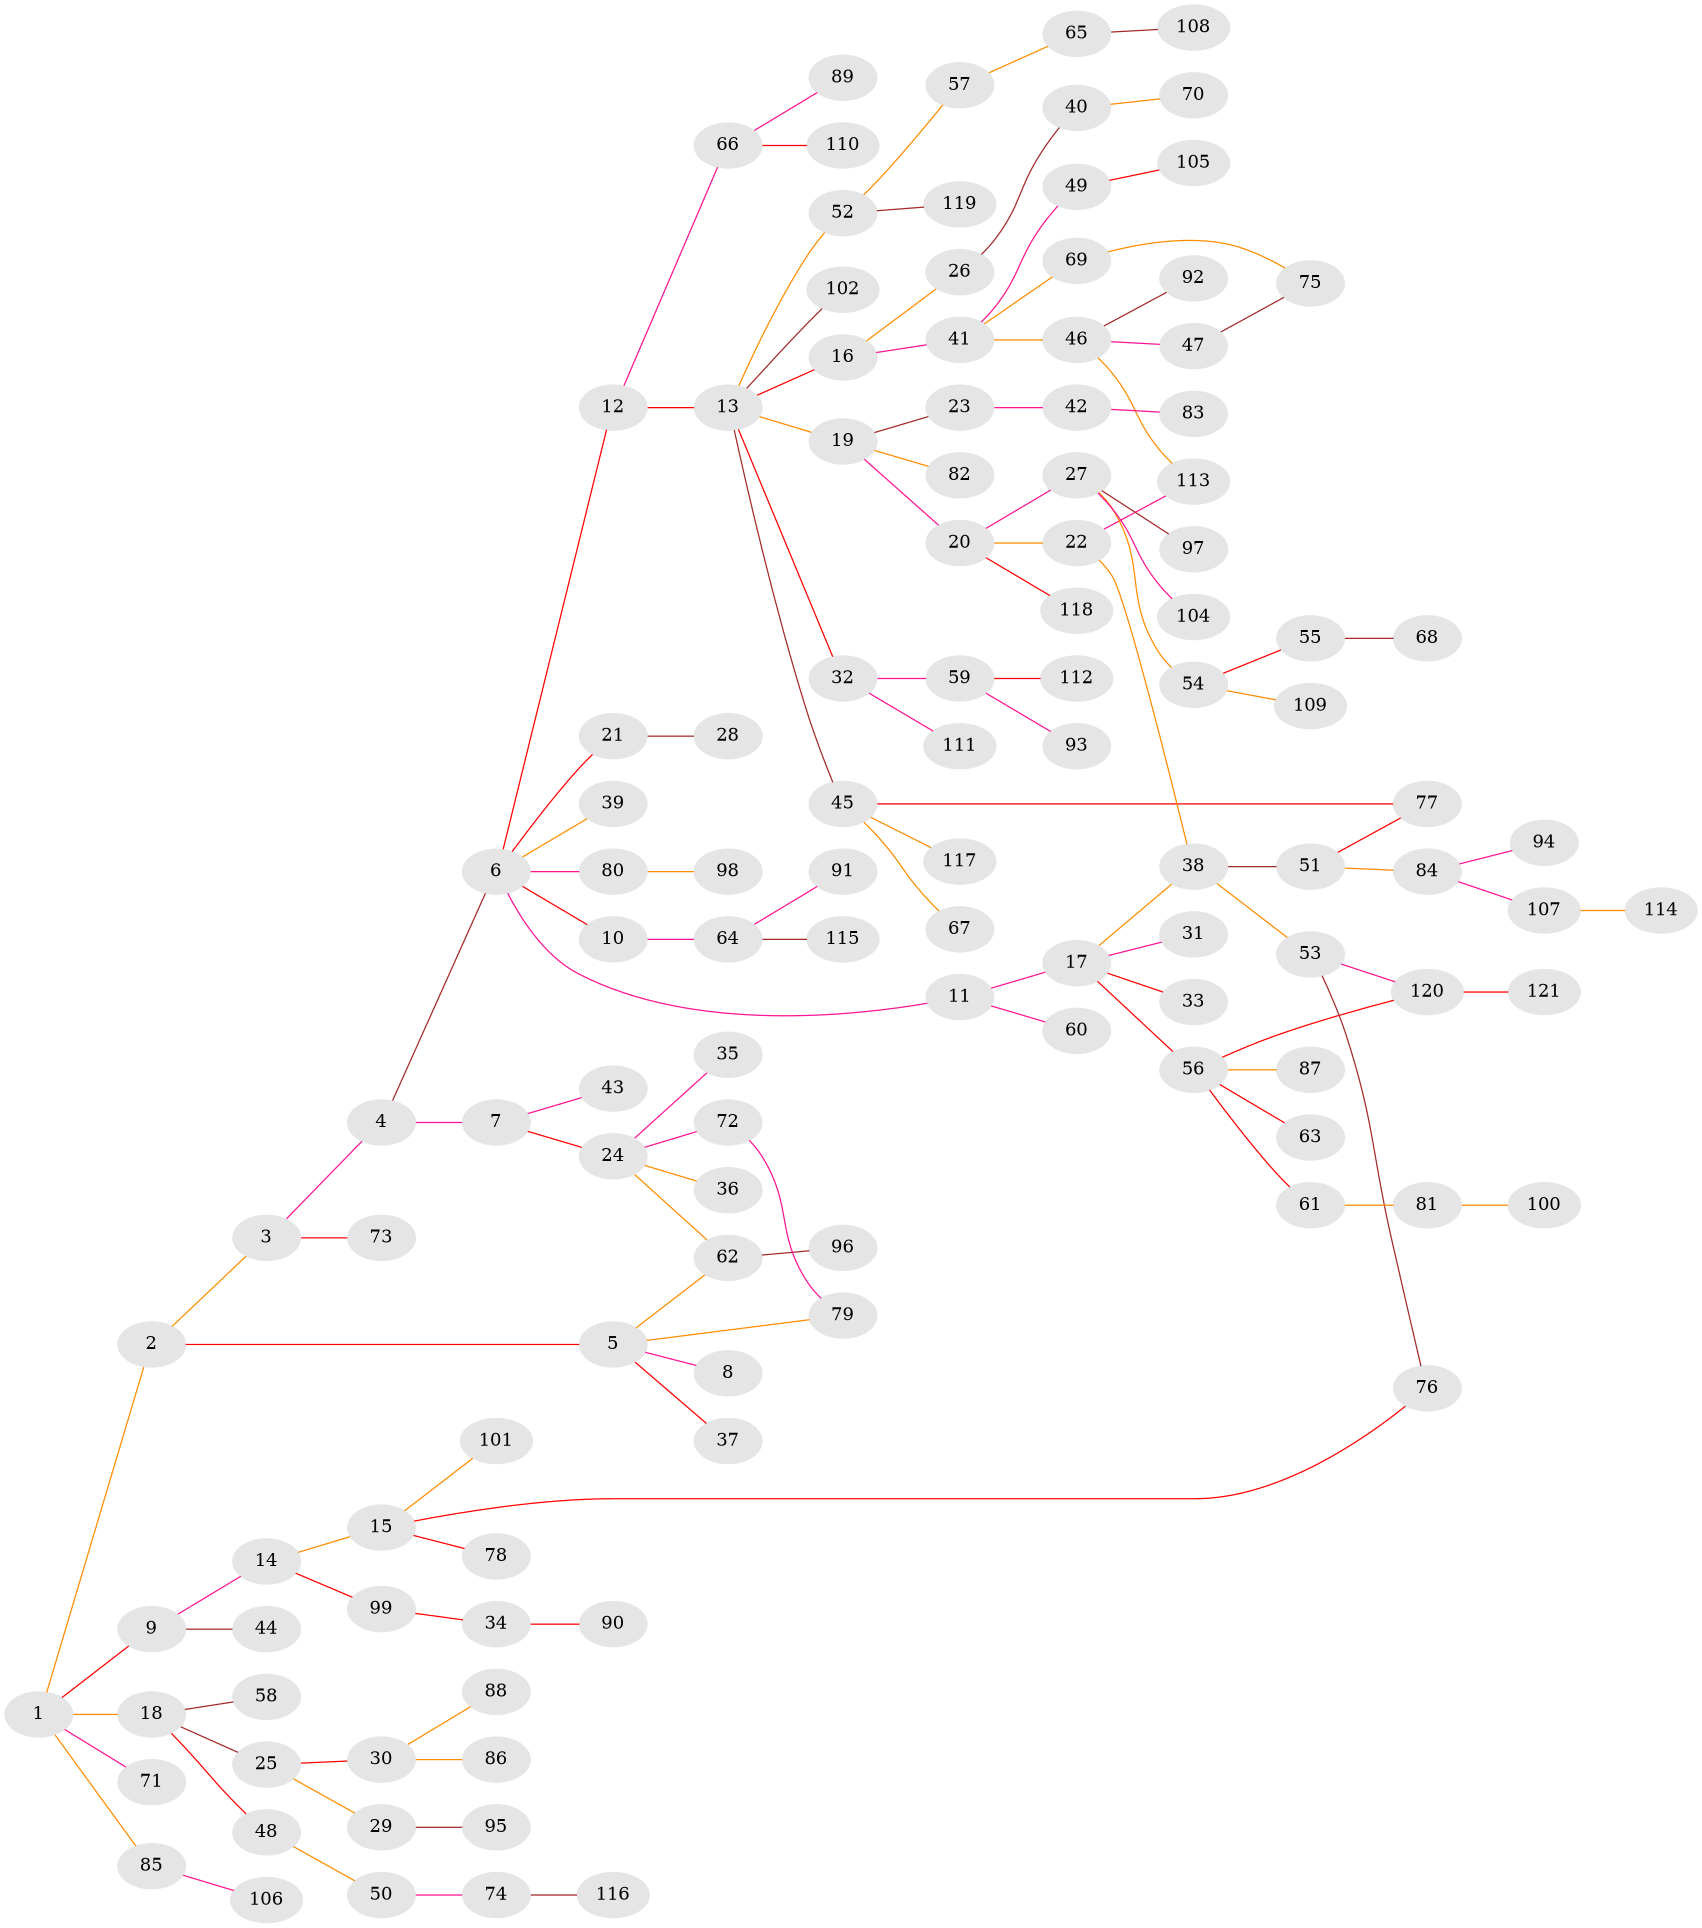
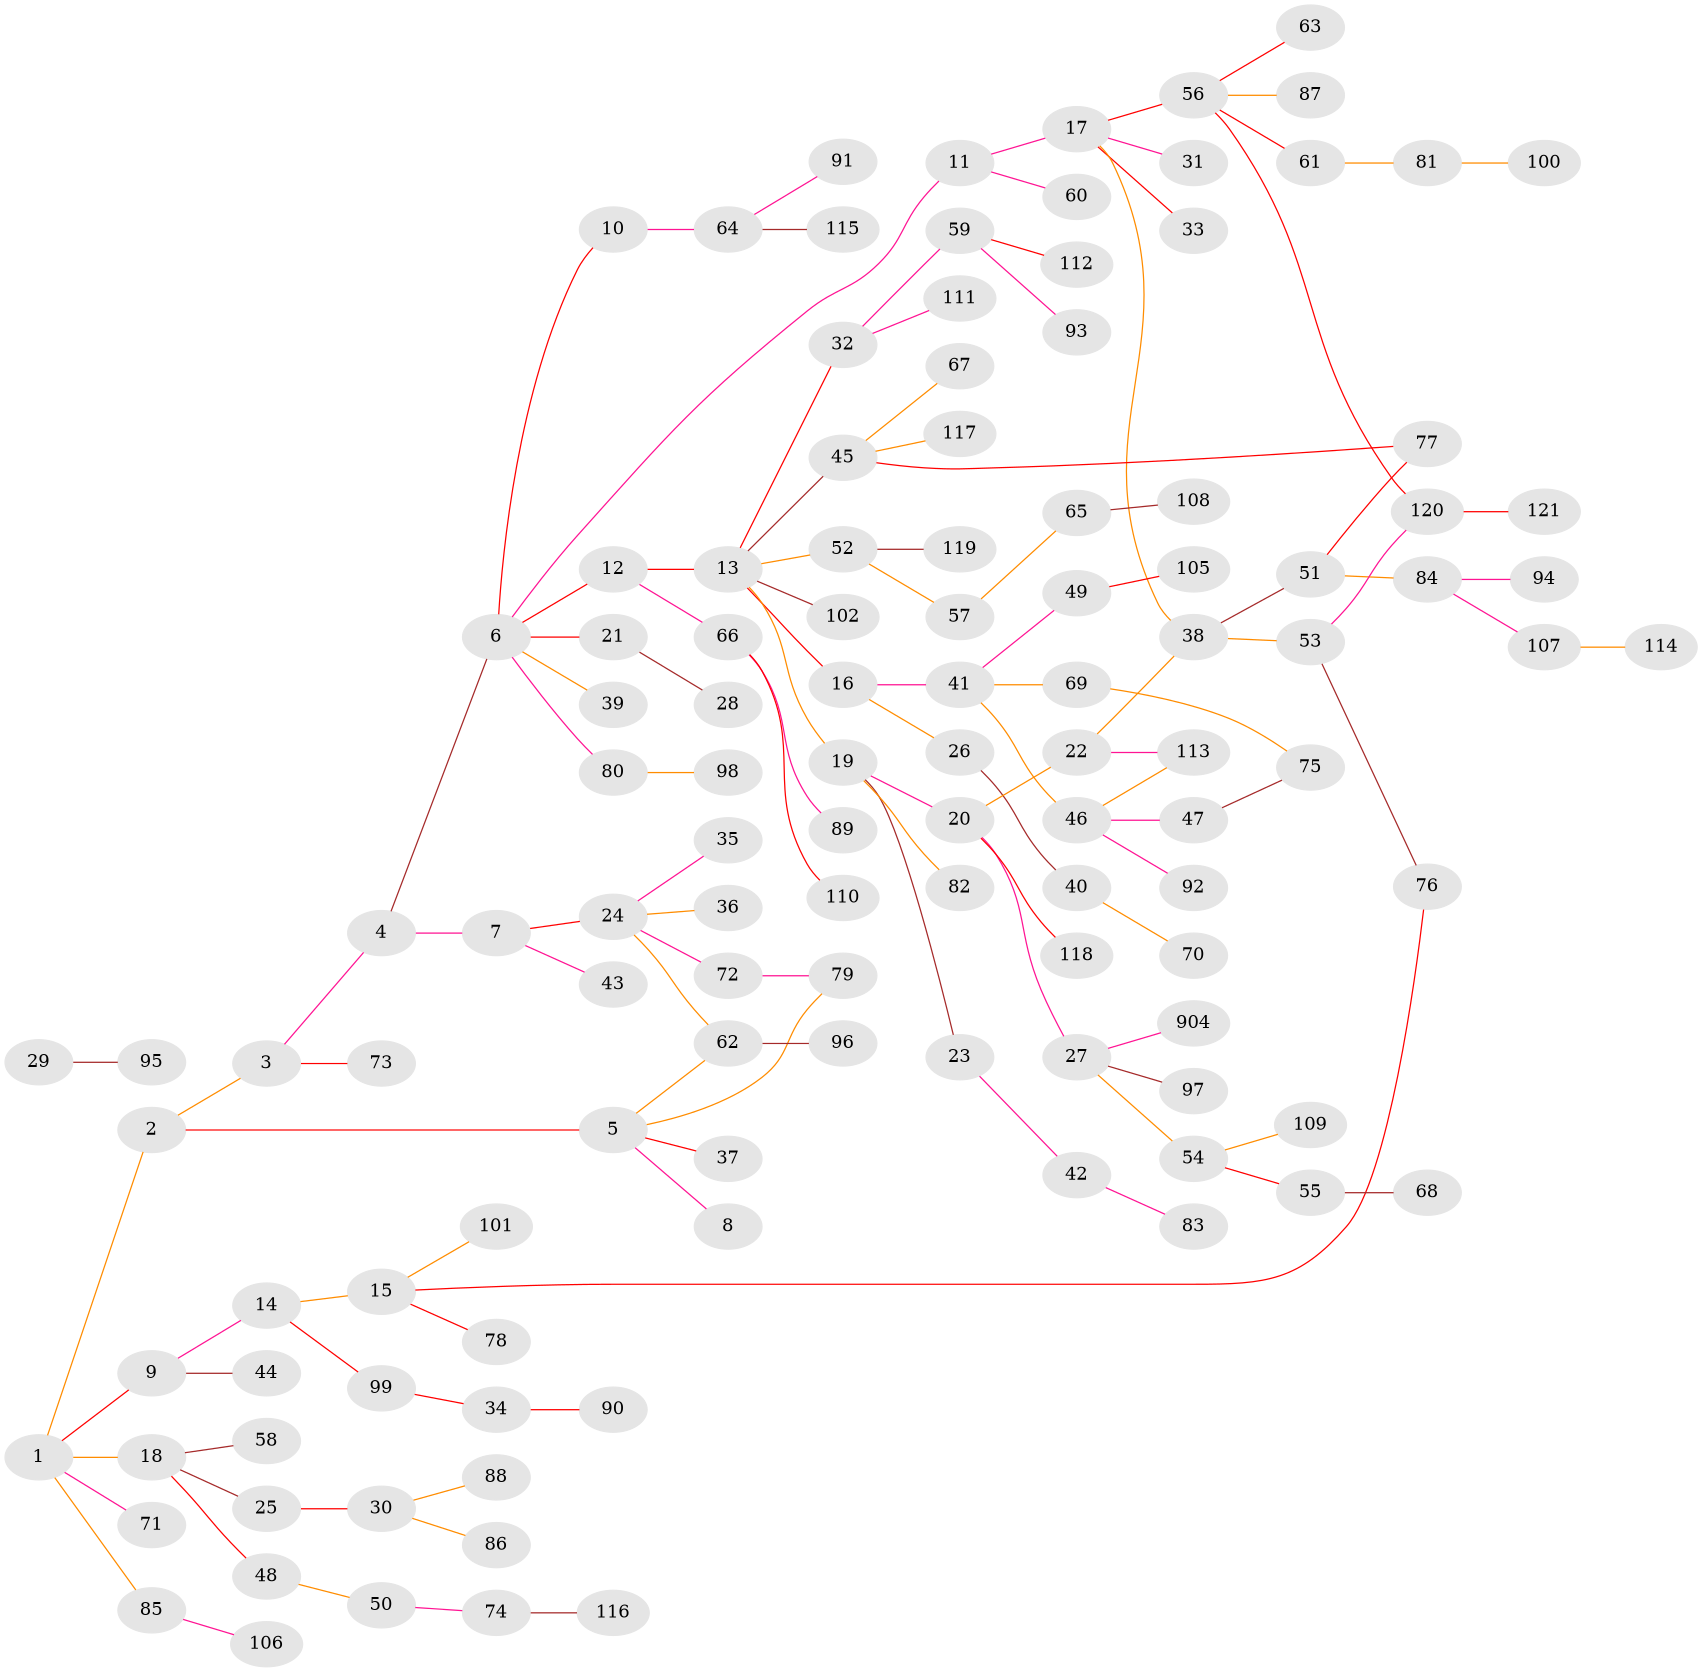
  graph {
    rankdir=LR
    node [color=gray90 style=filled]
    edge [color=darkorange]
    1
    2
    9
    18
    71
    85
    3
    5
    14
    44
    25
    48
    58
    106
    4
    73
    8
    37
    62
    79
    6
    7
    10
    11
    12
    21
    39
    80
    24
    43
    96
    64
    17
    60
    13
    66
    28
    98
    35
    36
    72
    15
    99
    91
    115
    31
    33
    38
    56
    16
    19
    32
    45
    52
    102
    89
    110
    26
    41
    20
    23
    82
    59
    111
    67
    77
    117
    57
    119
    76
    78
    101
    34
    90
    40
    46
    49
    69
    51
    53
    120
    61
    63
    87
    29
    30
    50
    22
    27
    118
    42
    113
    54
    97
-   104
+   104 [label=904]
    83
    95
    86
    88
    70
    55
    109
    93
    112
    84
    47
    92
    105
    75
    74
    116
    94
    107
    65
    121
    68
    81
    108
    100
    114
    1 -- 2
    1 -- 9 [color=red]
    1 -- 18
    1 -- 71 [color=deeppink]
    1 -- 85
    2 -- 3
    2 -- 5 [color=red]
    9 -- 14 [color=deeppink]
    9 -- 44 [color=brown]
    18 -- 25 [color=brown]
    18 -- 48 [color=red]
    18 -- 58 [color=brown]
    85 -- 106 [color=deeppink]
    3 -- 4 [color=deeppink]
    3 -- 73 [color=red]
    5 -- 8 [color=deeppink]
    5 -- 37 [color=red]
    5 -- 62
    5 -- 79
    14 -- 15
    14 -- 99 [color=red]
-   25 -- 29
    25 -- 30 [color=red]
    48 -- 50
    4 -- 6 [color=brown]
    4 -- 7 [color=deeppink]
    62 -- 96 [color=brown]
    6 -- 10 [color=red]
    6 -- 11 [color=deeppink]
    6 -- 12 [color=red]
    6 -- 21 [color=red]
    6 -- 39
    6 -- 80 [color=deeppink]
    7 -- 24 [color=red]
    7 -- 43 [color=deeppink]
    10 -- 64 [color=deeppink]
    11 -- 17 [color=deeppink]
    11 -- 60 [color=deeppink]
    12 -- 13 [color=red]
    12 -- 66 [color=deeppink]
    21 -- 28 [color=brown]
    80 -- 98
    24 -- 62
    24 -- 35 [color=deeppink]
    24 -- 36
    24 -- 72 [color=deeppink]
    64 -- 91 [color=deeppink]
    64 -- 115 [color=brown]
    17 -- 31 [color=deeppink]
    17 -- 33 [color=red]
    17 -- 38
    17 -- 56 [color=red]
    13 -- 16 [color=red]
    13 -- 19
    13 -- 32 [color=red]
    13 -- 45 [color=brown]
    13 -- 52
    13 -- 102 [color=brown]
    66 -- 89 [color=deeppink]
    66 -- 110 [color=red]
    72 -- 79 [color=deeppink]
    15 -- 76 [color=red]
    15 -- 78 [color=red]
    15 -- 101
    99 -- 34 [color=red]
    38 -- 51 [color=brown]
    38 -- 53
    56 -- 120 [color=red]
    56 -- 61 [color=red]
    56 -- 63 [color=red]
    56 -- 87
    16 -- 26
    16 -- 41 [color=deeppink]
    19 -- 20 [color=deeppink]
    19 -- 23 [color=brown]
    19 -- 82
    32 -- 59 [color=deeppink]
    32 -- 111 [color=deeppink]
    45 -- 67
    45 -- 77 [color=red]
    45 -- 117
    52 -- 57
    52 -- 119 [color=brown]
    26 -- 40 [color=brown]
    41 -- 46
    41 -- 49 [color=deeppink]
    41 -- 69
    20 -- 22
    20 -- 27 [color=deeppink]
    20 -- 118 [color=red]
    23 -- 42 [color=deeppink]
    59 -- 93 [color=deeppink]
    59 -- 112 [color=red]
    57 -- 65
    34 -- 90 [color=red]
    40 -- 70
    46 -- 113
    46 -- 47 [color=deeppink]
-   46 -- 92 [color=brown]
+   46 -- 92 [color=deeppink]
    49 -- 105 [color=red]
    69 -- 75
    51 -- 77 [color=red]
    51 -- 84
    53 -- 76 [color=brown]
    53 -- 120 [color=deeppink]
    120 -- 121 [color=red]
    61 -- 81
    29 -- 95 [color=brown]
    30 -- 86
    30 -- 88
    50 -- 74 [color=deeppink]
    22 -- 38
    22 -- 113 [color=deeppink]
    27 -- 54
    27 -- 97 [color=brown]
    27 -- 104 [color=deeppink]
    42 -- 83 [color=deeppink]
    54 -- 55 [color=red]
    54 -- 109
    55 -- 68 [color=brown]
    84 -- 94 [color=deeppink]
    84 -- 107 [color=deeppink]
    47 -- 75 [color=brown]
    74 -- 116 [color=brown]
    107 -- 114
    65 -- 108 [color=brown]
    81 -- 100
  }
